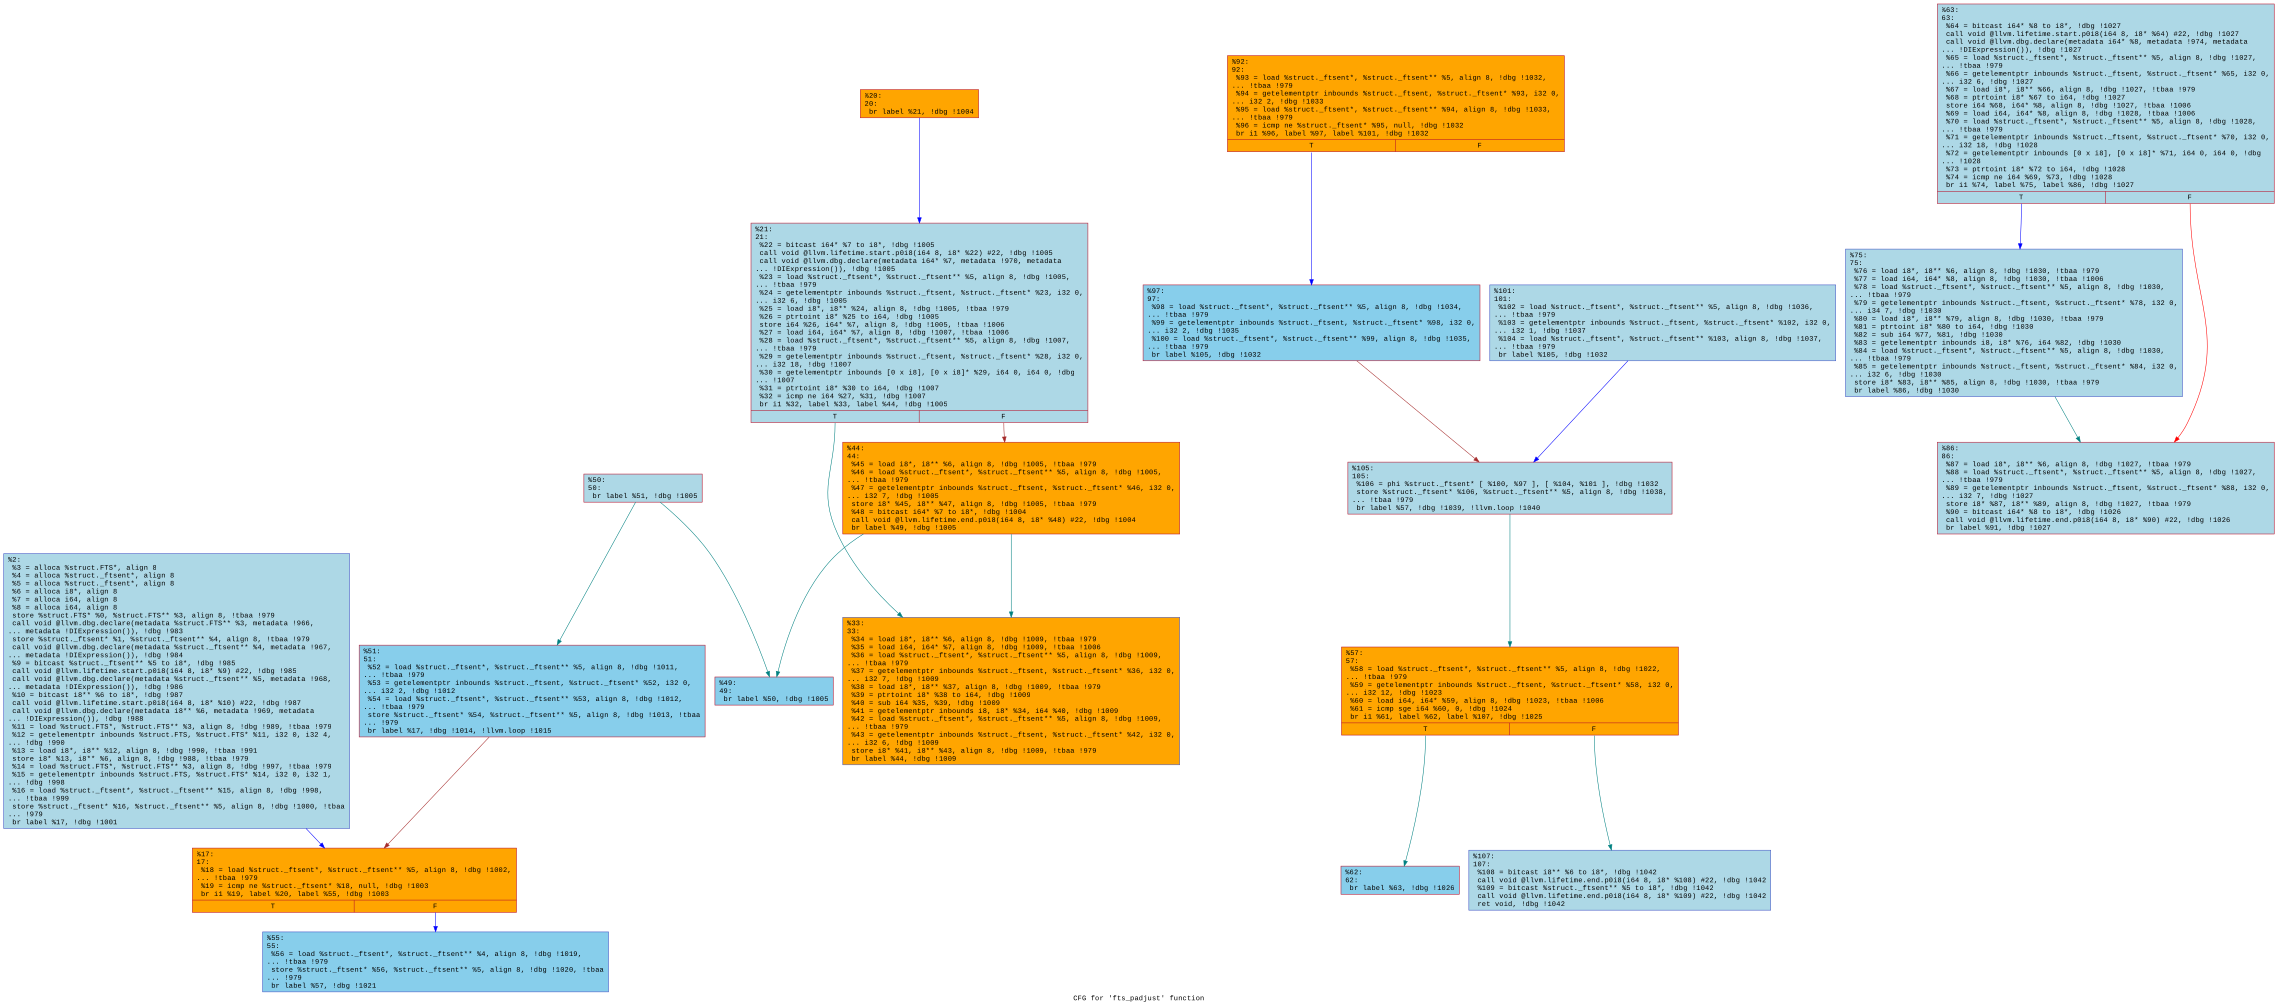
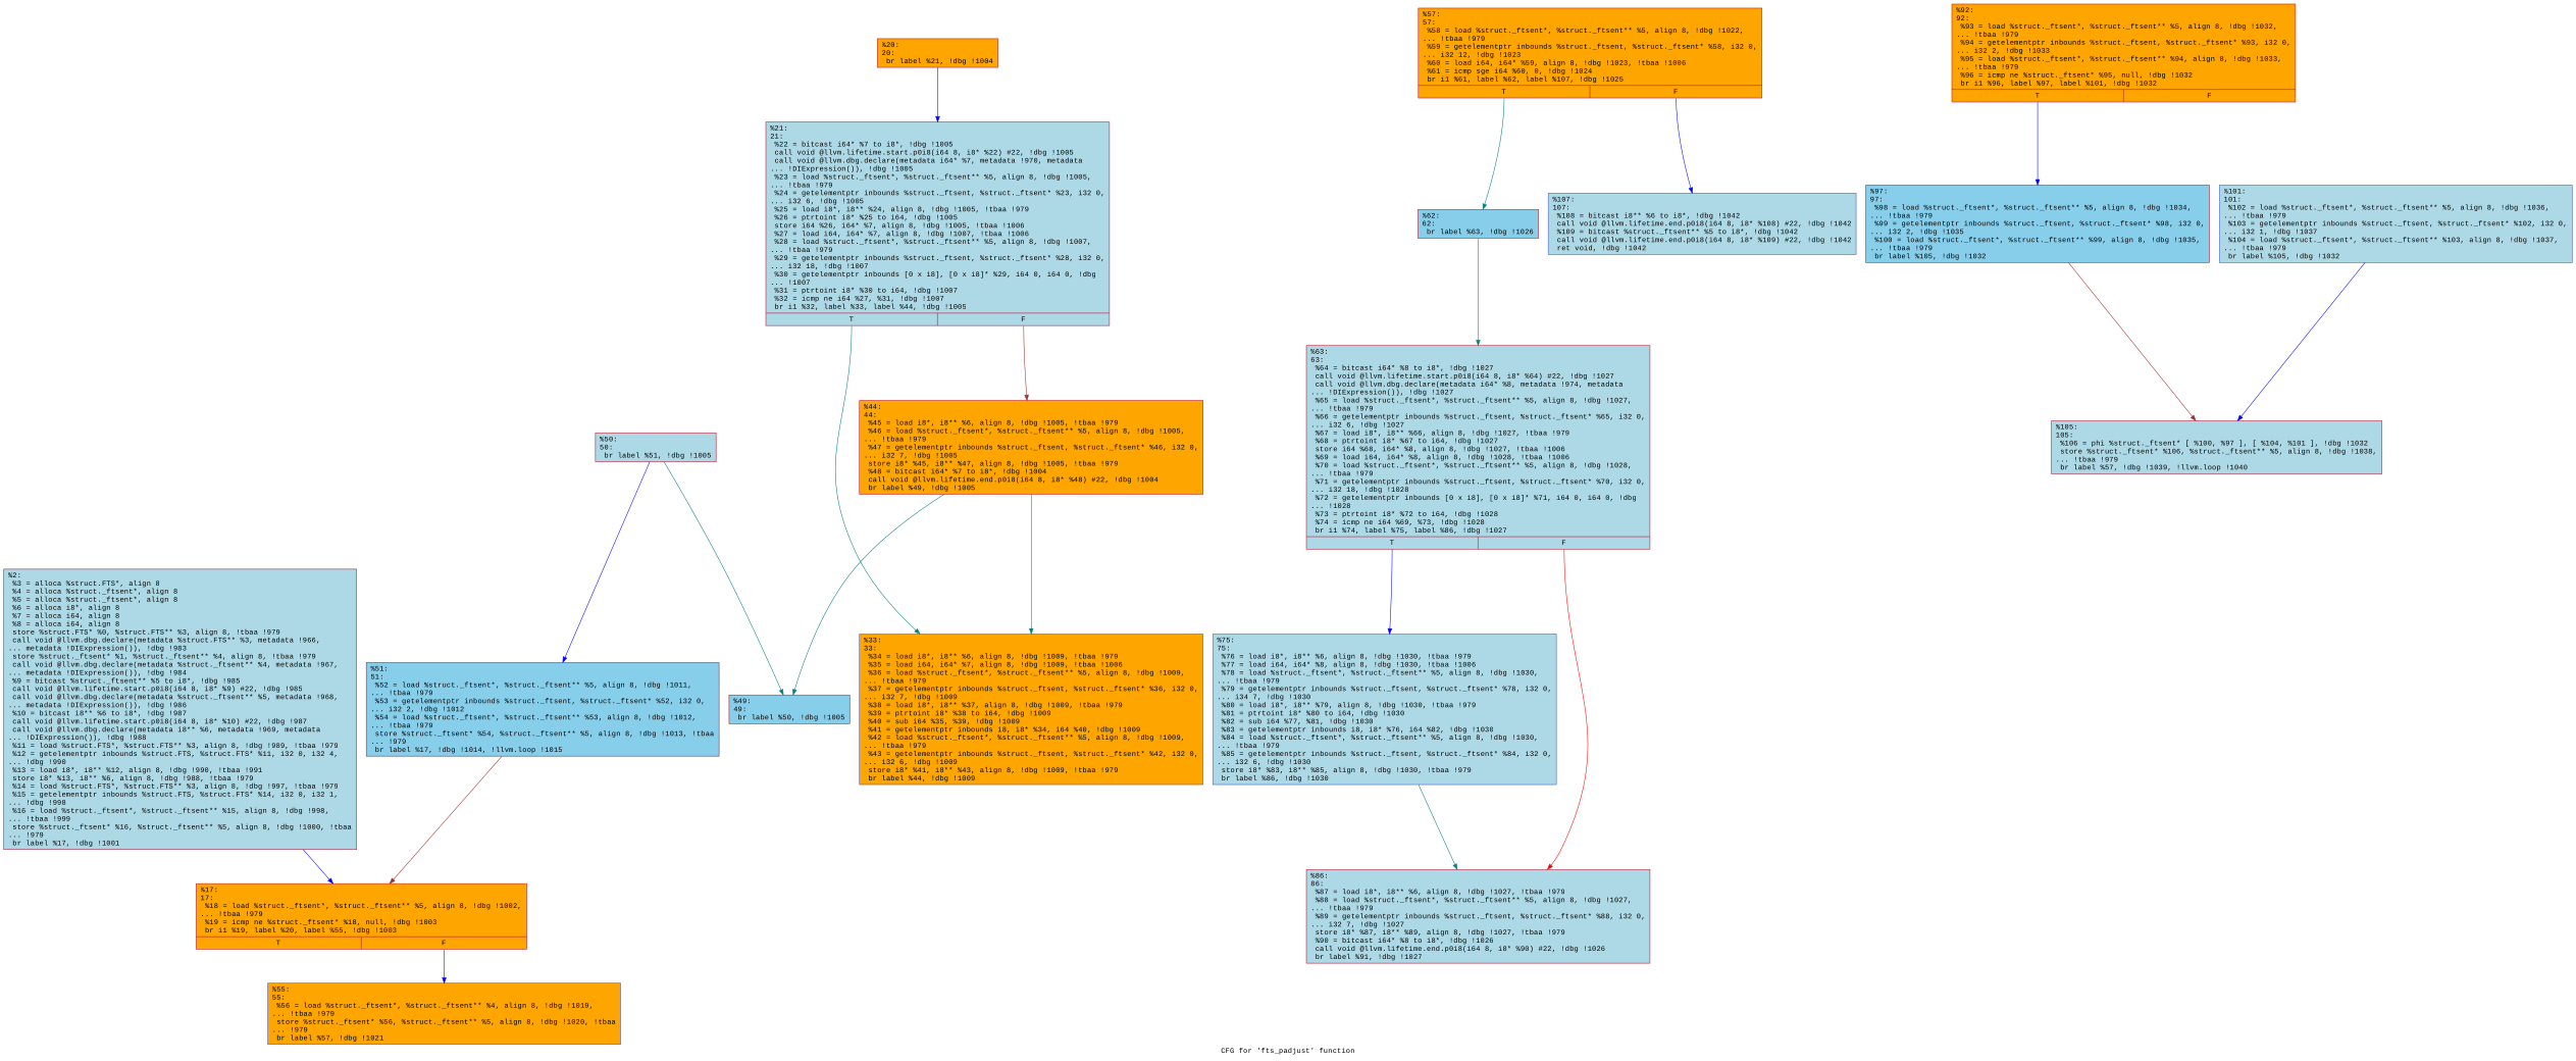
  digraph {
    fontname="Liberation Mono"
    label="CFG for 'fts_padjust' function"
    node [color="#b70d28ff" fillcolor=lightblue fontname="Liberation Mono" shape=record style=filled]
    edge [color=teal fontname="Liberation Mono"]
-   n1 [color="#3d50c3ff" label="{%2:\l  %3 = alloca %struct.FTS*, align 8\l  %4 = alloca %struct._ftsent*, align 8\l  %5 = alloca %struct._ftsent*, align 8\l  %6 = alloca i8*, align 8\l  %7 = alloca i64, align 8\l  %8 = alloca i64, align 8\l  store %struct.FTS* %0, %struct.FTS** %3, align 8, !tbaa !979\l  call void @llvm.dbg.declare(metadata %struct.FTS** %3, metadata !966,\l... metadata !DIExpression()), !dbg !983\l  store %struct._ftsent* %1, %struct._ftsent** %4, align 8, !tbaa !979\l  call void @llvm.dbg.declare(metadata %struct._ftsent** %4, metadata !967,\l... metadata !DIExpression()), !dbg !984\l  %9 = bitcast %struct._ftsent** %5 to i8*, !dbg !985\l  call void @llvm.lifetime.start.p0i8(i64 8, i8* %9) #22, !dbg !985\l  call void @llvm.dbg.declare(metadata %struct._ftsent** %5, metadata !968,\l... metadata !DIExpression()), !dbg !986\l  %10 = bitcast i8** %6 to i8*, !dbg !987\l  call void @llvm.lifetime.start.p0i8(i64 8, i8* %10) #22, !dbg !987\l  call void @llvm.dbg.declare(metadata i8** %6, metadata !969, metadata\l... !DIExpression()), !dbg !988\l  %11 = load %struct.FTS*, %struct.FTS** %3, align 8, !dbg !989, !tbaa !979\l  %12 = getelementptr inbounds %struct.FTS, %struct.FTS* %11, i32 0, i32 4,\l... !dbg !990\l  %13 = load i8*, i8** %12, align 8, !dbg !990, !tbaa !991\l  store i8* %13, i8** %6, align 8, !dbg !988, !tbaa !979\l  %14 = load %struct.FTS*, %struct.FTS** %3, align 8, !dbg !997, !tbaa !979\l  %15 = getelementptr inbounds %struct.FTS, %struct.FTS* %14, i32 0, i32 1,\l... !dbg !998\l  %16 = load %struct._ftsent*, %struct._ftsent** %15, align 8, !dbg !998,\l... !tbaa !999\l  store %struct._ftsent* %16, %struct._ftsent** %5, align 8, !dbg !1000, !tbaa\l... !979\l  br label %17, !dbg !1001\l}"]
+   n1 [label="{%2:\l  %3 = alloca %struct.FTS*, align 8\l  %4 = alloca %struct._ftsent*, align 8\l  %5 = alloca %struct._ftsent*, align 8\l  %6 = alloca i8*, align 8\l  %7 = alloca i64, align 8\l  %8 = alloca i64, align 8\l  store %struct.FTS* %0, %struct.FTS** %3, align 8, !tbaa !979\l  call void @llvm.dbg.declare(metadata %struct.FTS** %3, metadata !966,\l... metadata !DIExpression()), !dbg !983\l  store %struct._ftsent* %1, %struct._ftsent** %4, align 8, !tbaa !979\l  call void @llvm.dbg.declare(metadata %struct._ftsent** %4, metadata !967,\l... metadata !DIExpression()), !dbg !984\l  %9 = bitcast %struct._ftsent** %5 to i8*, !dbg !985\l  call void @llvm.lifetime.start.p0i8(i64 8, i8* %9) #22, !dbg !985\l  call void @llvm.dbg.declare(metadata %struct._ftsent** %5, metadata !968,\l... metadata !DIExpression()), !dbg !986\l  %10 = bitcast i8** %6 to i8*, !dbg !987\l  call void @llvm.lifetime.start.p0i8(i64 8, i8* %10) #22, !dbg !987\l  call void @llvm.dbg.declare(metadata i8** %6, metadata !969, metadata\l... !DIExpression()), !dbg !988\l  %11 = load %struct.FTS*, %struct.FTS** %3, align 8, !dbg !989, !tbaa !979\l  %12 = getelementptr inbounds %struct.FTS, %struct.FTS* %11, i32 0, i32 4,\l... !dbg !990\l  %13 = load i8*, i8** %12, align 8, !dbg !990, !tbaa !991\l  store i8* %13, i8** %6, align 8, !dbg !988, !tbaa !979\l  %14 = load %struct.FTS*, %struct.FTS** %3, align 8, !dbg !997, !tbaa !979\l  %15 = getelementptr inbounds %struct.FTS, %struct.FTS* %14, i32 0, i32 1,\l... !dbg !998\l  %16 = load %struct._ftsent*, %struct._ftsent** %15, align 8, !dbg !998,\l... !tbaa !999\l  store %struct._ftsent* %16, %struct._ftsent** %5, align 8, !dbg !1000, !tbaa\l... !979\l  br label %17, !dbg !1001\l}"]
    n2 [fillcolor=orange label="{%17:\l17:                                               \l  %18 = load %struct._ftsent*, %struct._ftsent** %5, align 8, !dbg !1002,\l... !tbaa !979\l  %19 = icmp ne %struct._ftsent* %18, null, !dbg !1003\l  br i1 %19, label %20, label %55, !dbg !1003\l|{<s0>T|<s1>F}}"]
-   n3 [color="#3d50c3ff" fillcolor=skyblue label="{%55:\l55:                                               \l  %56 = load %struct._ftsent*, %struct._ftsent** %4, align 8, !dbg !1019,\l... !tbaa !979\l  store %struct._ftsent* %56, %struct._ftsent** %5, align 8, !dbg !1020, !tbaa\l... !979\l  br label %57, !dbg !1021\l}"]
+   n3 [color="#3d50c3ff" fillcolor=orange label="{%55:\l55:                                               \l  %56 = load %struct._ftsent*, %struct._ftsent** %4, align 8, !dbg !1019,\l... !tbaa !979\l  store %struct._ftsent* %56, %struct._ftsent** %5, align 8, !dbg !1020, !tbaa\l... !979\l  br label %57, !dbg !1021\l}"]
    n4 [fillcolor=orange label="{%20:\l20:                                               \l  br label %21, !dbg !1004\l}"]
    n5 [label="{%21:\l21:                                               \l  %22 = bitcast i64* %7 to i8*, !dbg !1005\l  call void @llvm.lifetime.start.p0i8(i64 8, i8* %22) #22, !dbg !1005\l  call void @llvm.dbg.declare(metadata i64* %7, metadata !970, metadata\l... !DIExpression()), !dbg !1005\l  %23 = load %struct._ftsent*, %struct._ftsent** %5, align 8, !dbg !1005,\l... !tbaa !979\l  %24 = getelementptr inbounds %struct._ftsent, %struct._ftsent* %23, i32 0,\l... i32 6, !dbg !1005\l  %25 = load i8*, i8** %24, align 8, !dbg !1005, !tbaa !979\l  %26 = ptrtoint i8* %25 to i64, !dbg !1005\l  store i64 %26, i64* %7, align 8, !dbg !1005, !tbaa !1006\l  %27 = load i64, i64* %7, align 8, !dbg !1007, !tbaa !1006\l  %28 = load %struct._ftsent*, %struct._ftsent** %5, align 8, !dbg !1007,\l... !tbaa !979\l  %29 = getelementptr inbounds %struct._ftsent, %struct._ftsent* %28, i32 0,\l... i32 18, !dbg !1007\l  %30 = getelementptr inbounds [0 x i8], [0 x i8]* %29, i64 0, i64 0, !dbg\l... !1007\l  %31 = ptrtoint i8* %30 to i64, !dbg !1007\l  %32 = icmp ne i64 %27, %31, !dbg !1007\l  br i1 %32, label %33, label %44, !dbg !1005\l|{<s0>T|<s1>F}}"]
    n6 [color="#3d50c3ff" fillcolor=orange label="{%33:\l33:                                               \l  %34 = load i8*, i8** %6, align 8, !dbg !1009, !tbaa !979\l  %35 = load i64, i64* %7, align 8, !dbg !1009, !tbaa !1006\l  %36 = load %struct._ftsent*, %struct._ftsent** %5, align 8, !dbg !1009,\l... !tbaa !979\l  %37 = getelementptr inbounds %struct._ftsent, %struct._ftsent* %36, i32 0,\l... i32 7, !dbg !1009\l  %38 = load i8*, i8** %37, align 8, !dbg !1009, !tbaa !979\l  %39 = ptrtoint i8* %38 to i64, !dbg !1009\l  %40 = sub i64 %35, %39, !dbg !1009\l  %41 = getelementptr inbounds i8, i8* %34, i64 %40, !dbg !1009\l  %42 = load %struct._ftsent*, %struct._ftsent** %5, align 8, !dbg !1009,\l... !tbaa !979\l  %43 = getelementptr inbounds %struct._ftsent, %struct._ftsent* %42, i32 0,\l... i32 6, !dbg !1009\l  store i8* %41, i8** %43, align 8, !dbg !1009, !tbaa !979\l  br label %44, !dbg !1009\l}"]
    n7 [fillcolor=orange label="{%44:\l44:                                               \l  %45 = load i8*, i8** %6, align 8, !dbg !1005, !tbaa !979\l  %46 = load %struct._ftsent*, %struct._ftsent** %5, align 8, !dbg !1005,\l... !tbaa !979\l  %47 = getelementptr inbounds %struct._ftsent, %struct._ftsent* %46, i32 0,\l... i32 7, !dbg !1005\l  store i8* %45, i8** %47, align 8, !dbg !1005, !tbaa !979\l  %48 = bitcast i64* %7 to i8*, !dbg !1004\l  call void @llvm.lifetime.end.p0i8(i64 8, i8* %48) #22, !dbg !1004\l  br label %49, !dbg !1005\l}"]
    n8 [fillcolor=orange label="{%57:\l57:                                               \l  %58 = load %struct._ftsent*, %struct._ftsent** %5, align 8, !dbg !1022,\l... !tbaa !979\l  %59 = getelementptr inbounds %struct._ftsent, %struct._ftsent* %58, i32 0,\l... i32 12, !dbg !1023\l  %60 = load i64, i64* %59, align 8, !dbg !1023, !tbaa !1006\l  %61 = icmp sge i64 %60, 0, !dbg !1024\l  br i1 %61, label %62, label %107, !dbg !1025\l|{<s0>T|<s1>F}}"]
    n9 [fillcolor=skyblue label="{%62:\l62:                                               \l  br label %63, !dbg !1026\l}"]
    n10 [color="#3d50c3ff" label="{%107:\l107:                                              \l  %108 = bitcast i8** %6 to i8*, !dbg !1042\l  call void @llvm.lifetime.end.p0i8(i64 8, i8* %108) #22, !dbg !1042\l  %109 = bitcast %struct._ftsent** %5 to i8*, !dbg !1042\l  call void @llvm.lifetime.end.p0i8(i64 8, i8* %109) #22, !dbg !1042\l  ret void, !dbg !1042\l}"]
    n11 [fillcolor=skyblue label="{%49:\l49:                                               \l  br label %50, !dbg !1005\l}"]
    n12 [label="{%50:\l50:                                               \l  br label %51, !dbg !1005\l}"]
    n13 [fillcolor=skyblue label="{%51:\l51:                                               \l  %52 = load %struct._ftsent*, %struct._ftsent** %5, align 8, !dbg !1011,\l... !tbaa !979\l  %53 = getelementptr inbounds %struct._ftsent, %struct._ftsent* %52, i32 0,\l... i32 2, !dbg !1012\l  %54 = load %struct._ftsent*, %struct._ftsent** %53, align 8, !dbg !1012,\l... !tbaa !979\l  store %struct._ftsent* %54, %struct._ftsent** %5, align 8, !dbg !1013, !tbaa\l... !979\l  br label %17, !dbg !1014, !llvm.loop !1015\l}"]
    n14 [label="{%63:\l63:                                               \l  %64 = bitcast i64* %8 to i8*, !dbg !1027\l  call void @llvm.lifetime.start.p0i8(i64 8, i8* %64) #22, !dbg !1027\l  call void @llvm.dbg.declare(metadata i64* %8, metadata !974, metadata\l... !DIExpression()), !dbg !1027\l  %65 = load %struct._ftsent*, %struct._ftsent** %5, align 8, !dbg !1027,\l... !tbaa !979\l  %66 = getelementptr inbounds %struct._ftsent, %struct._ftsent* %65, i32 0,\l... i32 6, !dbg !1027\l  %67 = load i8*, i8** %66, align 8, !dbg !1027, !tbaa !979\l  %68 = ptrtoint i8* %67 to i64, !dbg !1027\l  store i64 %68, i64* %8, align 8, !dbg !1027, !tbaa !1006\l  %69 = load i64, i64* %8, align 8, !dbg !1028, !tbaa !1006\l  %70 = load %struct._ftsent*, %struct._ftsent** %5, align 8, !dbg !1028,\l... !tbaa !979\l  %71 = getelementptr inbounds %struct._ftsent, %struct._ftsent* %70, i32 0,\l... i32 18, !dbg !1028\l  %72 = getelementptr inbounds [0 x i8], [0 x i8]* %71, i64 0, i64 0, !dbg\l... !1028\l  %73 = ptrtoint i8* %72 to i64, !dbg !1028\l  %74 = icmp ne i64 %69, %73, !dbg !1028\l  br i1 %74, label %75, label %86, !dbg !1027\l|{<s0>T|<s1>F}}"]
    n15 [color="#3d50c3ff" label="{%75:\l75:                                               \l  %76 = load i8*, i8** %6, align 8, !dbg !1030, !tbaa !979\l  %77 = load i64, i64* %8, align 8, !dbg !1030, !tbaa !1006\l  %78 = load %struct._ftsent*, %struct._ftsent** %5, align 8, !dbg !1030,\l... !tbaa !979\l  %79 = getelementptr inbounds %struct._ftsent, %struct._ftsent* %78, i32 0,\l... i34 7, !dbg !1030\l  %80 = load i8*, i8** %79, align 8, !dbg !1030, !tbaa !979\l  %81 = ptrtoint i8* %80 to i64, !dbg !1030\l  %82 = sub i64 %77, %81, !dbg !1030\l  %83 = getelementptr inbounds i8, i8* %76, i64 %82, !dbg !1030\l  %84 = load %struct._ftsent*, %struct._ftsent** %5, align 8, !dbg !1030,\l... !tbaa !979\l  %85 = getelementptr inbounds %struct._ftsent, %struct._ftsent* %84, i32 0,\l... i32 6, !dbg !1030\l  store i8* %83, i8** %85, align 8, !dbg !1030, !tbaa !979\l  br label %86, !dbg !1030\l}"]
    n16 [label="{%86:\l86:                                               \l  %87 = load i8*, i8** %6, align 8, !dbg !1027, !tbaa !979\l  %88 = load %struct._ftsent*, %struct._ftsent** %5, align 8, !dbg !1027,\l... !tbaa !979\l  %89 = getelementptr inbounds %struct._ftsent, %struct._ftsent* %88, i32 0,\l... i32 7, !dbg !1027\l  store i8* %87, i8** %89, align 8, !dbg !1027, !tbaa !979\l  %90 = bitcast i64* %8 to i8*, !dbg !1026\l  call void @llvm.lifetime.end.p0i8(i64 8, i8* %90) #22, !dbg !1026\l  br label %91, !dbg !1027\l}"]
    n17 [fillcolor=orange label="{%92:\l92:                                               \l  %93 = load %struct._ftsent*, %struct._ftsent** %5, align 8, !dbg !1032,\l... !tbaa !979\l  %94 = getelementptr inbounds %struct._ftsent, %struct._ftsent* %93, i32 0,\l... i32 2, !dbg !1033\l  %95 = load %struct._ftsent*, %struct._ftsent** %94, align 8, !dbg !1033,\l... !tbaa !979\l  %96 = icmp ne %struct._ftsent* %95, null, !dbg !1032\l  br i1 %96, label %97, label %101, !dbg !1032\l|{<s0>T|<s1>F}}"]
    n18 [fillcolor=skyblue label="{%97:\l97:                                               \l  %98 = load %struct._ftsent*, %struct._ftsent** %5, align 8, !dbg !1034,\l... !tbaa !979\l  %99 = getelementptr inbounds %struct._ftsent, %struct._ftsent* %98, i32 0,\l... i32 2, !dbg !1035\l  %100 = load %struct._ftsent*, %struct._ftsent** %99, align 8, !dbg !1035,\l... !tbaa !979\l  br label %105, !dbg !1032\l}"]
    n19 [label="{%105:\l105:                                              \l  %106 = phi %struct._ftsent* [ %100, %97 ], [ %104, %101 ], !dbg !1032\l  store %struct._ftsent* %106, %struct._ftsent** %5, align 8, !dbg !1038,\l... !tbaa !979\l  br label %57, !dbg !1039, !llvm.loop !1040\l}"]
    n20 [color="#3d50c3ff" label="{%101:\l101:                                              \l  %102 = load %struct._ftsent*, %struct._ftsent** %5, align 8, !dbg !1036,\l... !tbaa !979\l  %103 = getelementptr inbounds %struct._ftsent, %struct._ftsent* %102, i32 0,\l... i32 1, !dbg !1037\l  %104 = load %struct._ftsent*, %struct._ftsent** %103, align 8, !dbg !1037,\l... !tbaa !979\l  br label %105, !dbg !1032\l}"]
    n1 -> n2 [color=blue]
    n2 -> n3 [color=blue tailport=s1]
    n4 -> n5 [color=blue]
    n5 -> n6 [tailport=s0]
    n5 -> n7 [color=brown tailport=s1]
    n7 -> n6
    n7 -> n11
    n8 -> n9 [tailport=s0]
-   n8 -> n10 [tailport=s1]
+   n8 -> n10 [color=blue tailport=s1]
+   n9 -> n14
    n12 -> n11
-   n12 -> n13
+   n12 -> n13 [color=blue]
    n13 -> n2 [color=brown]
    n14 -> n15 [color=blue tailport=s0]
    n14 -> n16 [color=red tailport=s1]
    n15 -> n16
    n17 -> n18 [color=blue tailport=s0]
    n18 -> n19 [color=brown]
-   n19 -> n8
    n20 -> n19 [color=blue]
  }
